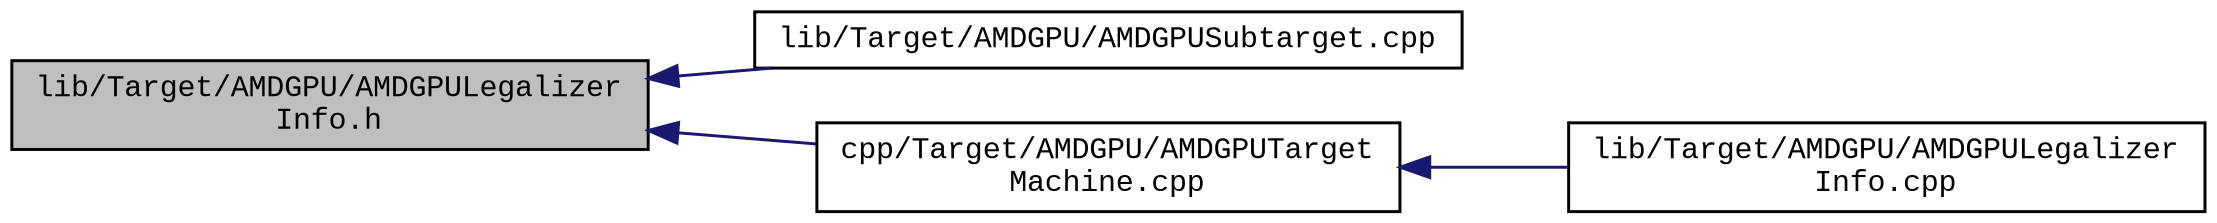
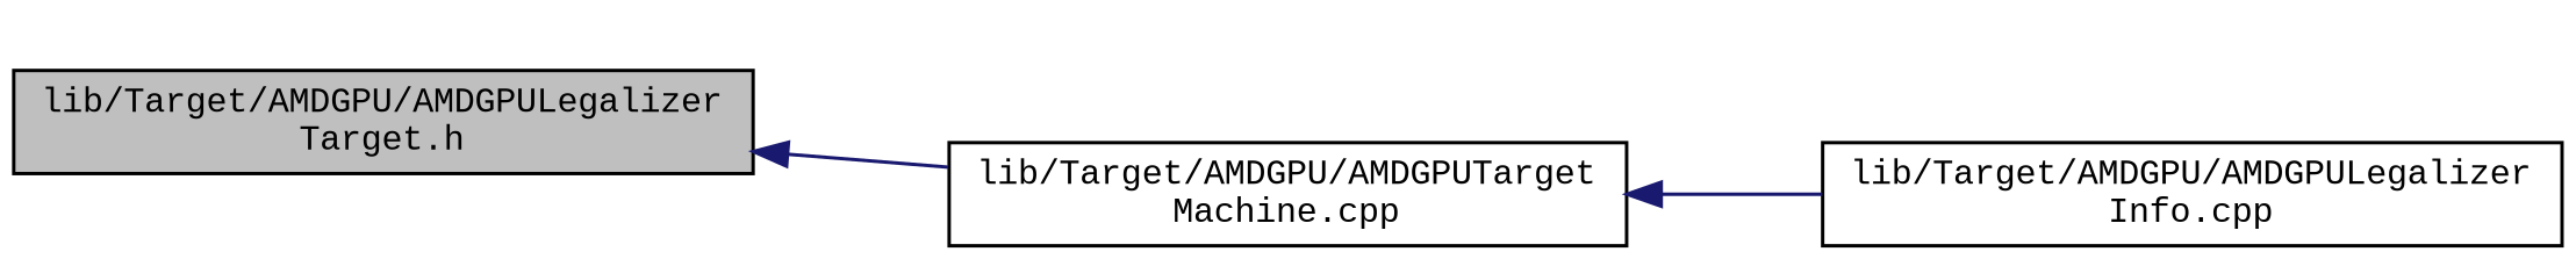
  digraph {
    fontname="Liberation Mono"
    rankdir=LR
    node [color=black fontname="Liberation Mono" fontsize=10 shape=box]
    edge [color=midnightblue dir=back fontname="Liberation Mono" fontsize=10 labelfontname=Helvetica labelfontsize=10 style=solid]
-   n1 [fillcolor=grey75 fontcolor=black height=0.2 label="lib/Target/AMDGPU/AMDGPULegalizer\lInfo.h" style=filled width=0.4]
-   n2 [height=0.2 label="lib/Target/AMDGPU/AMDGPUSubtarget.cpp" width=0.4]
-   n3 [height=0.2 label="cpp/Target/AMDGPU/AMDGPUTarget\lMachine.cpp" width=0.4]
+   n1 [fillcolor=grey75 fontcolor=black height=0.2 label="lib/Target/AMDGPU/AMDGPULegalizer\lTarget.h" style=filled width=0.4]
+   n3 [height=0.2 label="lib/Target/AMDGPU/AMDGPUTarget\lMachine.cpp" width=0.4]
    n4 [height=0.2 label="lib/Target/AMDGPU/AMDGPULegalizer\lInfo.cpp" width=0.4]
-   n1 -> n2
    n1 -> n3
    n3 -> n4
  }
